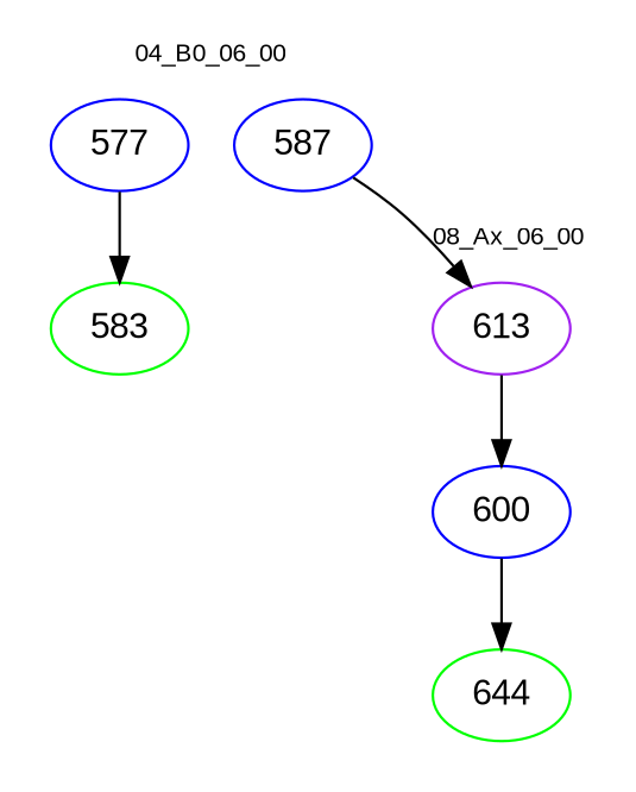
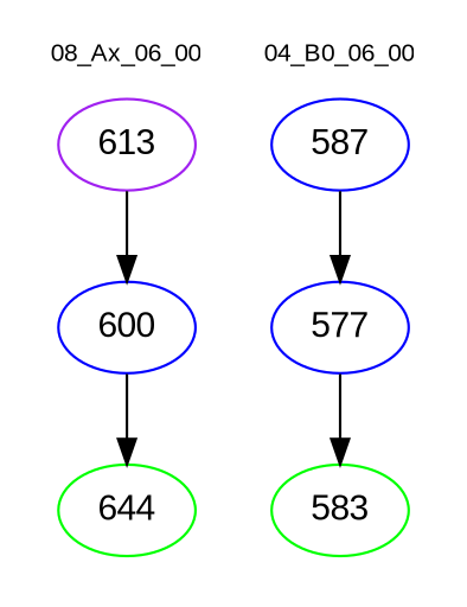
  digraph {
    fontname="Liberation Sans"
    node [color=blue fontname="Liberation Sans"]
    edge [color=black fontname="Liberation Sans"]
    n1 [color=purple label=613]
    n2 [label=600]
    n3 [color=green label=644]
    n4 [label=587]
    n5 [label=577]
    n6 [color=green label=583]
    subgraph cluster_1 {
      color=white
      fontsize=10
      label="08_Ax_06_00"
      n1
      n2
      n3
    }
    subgraph cluster_2 {
      color=white
      fontsize=10
      label="04_B0_06_00"
      n4
      n5
      n6
    }
    n1 -> n2
    n2 -> n3
-   n4 -> n1
+   n4 -> n5
    n5 -> n6
  }
